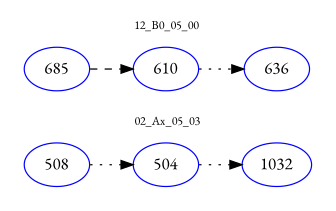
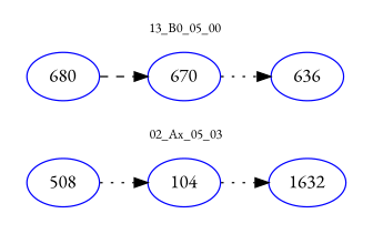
  digraph {
    fontname="EB Garamond"
    rankdir=LR
    node [color=blue fontname="EB Garamond"]
    edge [color=black fontname="EB Garamond" style=dotted]
    n1 [label=508]
-   n2 [label=504]
-   n3 [label=1032]
-   n4 [label=685]
-   n5 [label=610]
+   n2 [label=104]
+   n3 [label=1632]
+   n4 [label=680]
+   n5 [label=670]
    n6 [label=636]
    subgraph cluster_1 {
      color=white
      fontsize=10
      label="02_Ax_05_03"
      n1
      n2
      n3
    }
    subgraph cluster_2 {
      color=white
      fontsize=10
-     label="12_B0_05_00"
+     label="13_B0_05_00"
      n4
      n5
      n6
    }
    n1 -> n2
    n2 -> n3
    n4 -> n5 [style=dashed]
    n5 -> n6
  }
